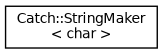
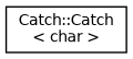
  digraph {
    rankdir=LR
-   n1 [color=black fillcolor=white fontname=Helvetica fontsize=10 height=0.2 label="Catch::StringMaker\l\< char \>" shape=record style=filled width=0.4]
+   n1 [color=black fillcolor=white fontname=Helvetica fontsize=10 height=0.2 label="Catch::Catch\l\< char \>" shape=record style=filled width=0.4]
  }
